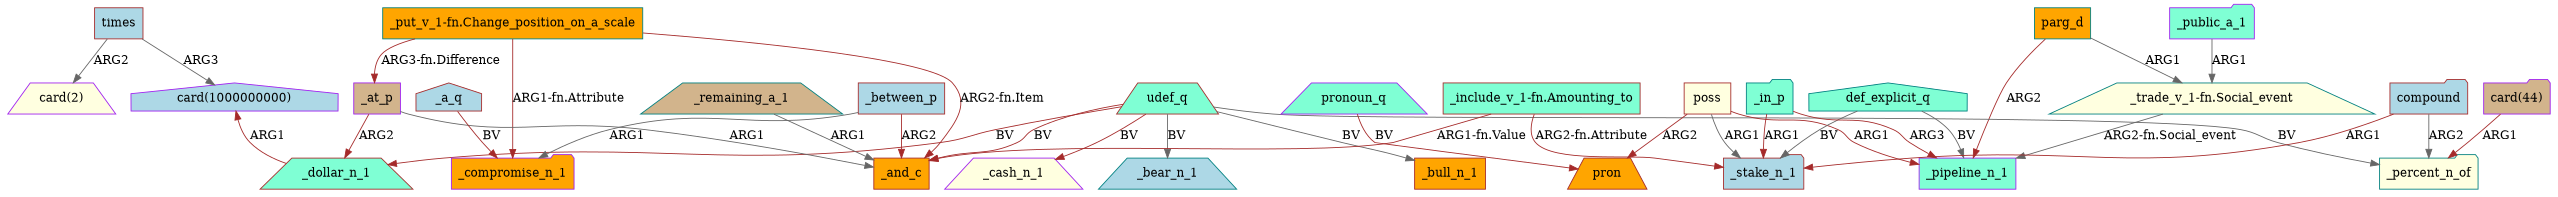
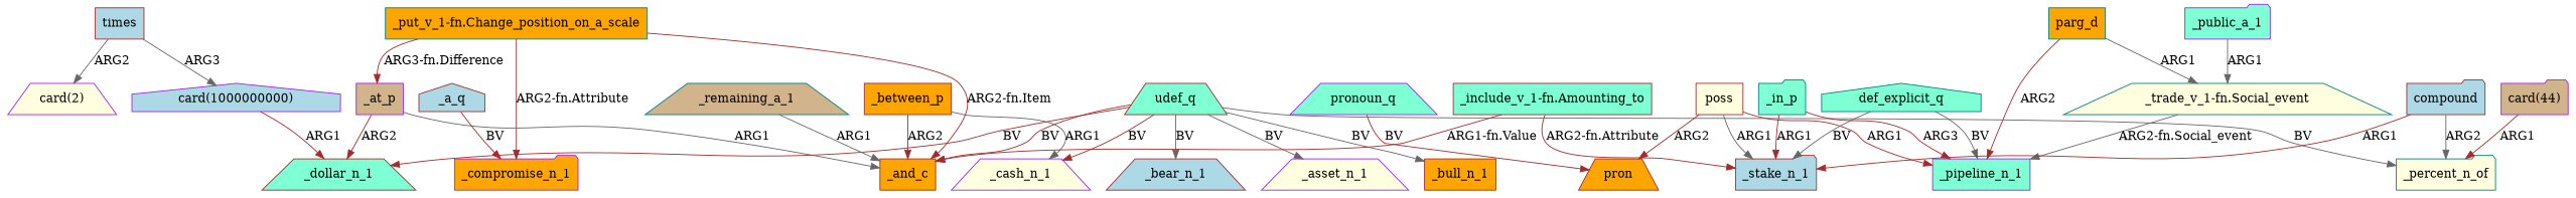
  digraph {
    node [color=brown fillcolor=aquamarine shape=trapezium style=filled]
    edge [color=brown]
    "card(1000000000)" [color=purple fillcolor=lightblue shape=house]
    _dollar_n_1
    parg_d [color=teal fillcolor=orange shape=box]
    "_trade_v_1-fn.Social_event" [color=teal fillcolor=lightyellow]
    _pipeline_n_1 [color=purple shape=box]
    udef_q
    _cash_n_1 [color=purple fillcolor=lightyellow]
    _and_c [fillcolor=orange shape=box]
+   _asset_n_1 [color=purple fillcolor=lightyellow]
    _bull_n_1 [fillcolor=orange shape=box]
    _percent_n_of [color=teal fillcolor=lightyellow shape=folder]
-   _bear_n_1 [color=teal fillcolor=lightblue]
-   _between_p [fillcolor=lightblue shape=box]
+   _bear_n_1 [fillcolor=lightblue]
+   _between_p [fillcolor=orange shape=box]
    _compromise_n_1 [color=purple fillcolor=orange shape=folder]
    "_put_v_1-fn.Change_position_on_a_scale" [color=teal fillcolor=orange shape=box]
    _at_p [color=purple fillcolor=tan shape=box]
    times [fillcolor=lightblue shape=box]
    "card(2)" [color=purple fillcolor=lightyellow]
    "_include_v_1-fn.Amounting_to" [shape=box]
    _stake_n_1 [fillcolor=lightblue shape=folder]
    _public_a_1 [color=purple shape=folder]
    pronoun_q [color=purple]
    pron [fillcolor=orange]
    poss [fillcolor=lightyellow shape=box]
    def_explicit_q [color=teal shape=house]
    "card(44)" [color=purple fillcolor=tan shape=folder]
    compound [fillcolor=lightblue shape=folder]
    _remaining_a_1 [color=teal fillcolor=tan]
    _in_p [color=teal shape=folder]
    _a_q [fillcolor=lightblue shape=house]
-   _dollar_n_1 -> "card(1000000000)" [label=ARG1]
+   "card(1000000000)" -> _dollar_n_1 [label=ARG1]
    parg_d -> "_trade_v_1-fn.Social_event" [color=gray40 label=ARG1]
    parg_d -> _pipeline_n_1 [label=ARG2]
    "_trade_v_1-fn.Social_event" -> _pipeline_n_1 [color=gray40 label="ARG2-fn.Social_event"]
    udef_q -> _dollar_n_1 [label=BV]
    udef_q -> _cash_n_1 [label=BV]
    udef_q -> _and_c [label=BV]
+   udef_q -> _asset_n_1 [color=gray40 label=BV]
    udef_q -> _bull_n_1 [color=gray40 label=BV]
    udef_q -> _percent_n_of [color=gray40 label=BV]
    udef_q -> _bear_n_1 [color=gray40 label=BV]
    _between_p -> _and_c [label=ARG2]
-   _between_p -> _compromise_n_1 [color=gray40 label=ARG1]
+   _between_p -> _cash_n_1 [color=gray40 label=ARG1]
    "_put_v_1-fn.Change_position_on_a_scale" -> _and_c [label="ARG2-fn.Item"]
-   "_put_v_1-fn.Change_position_on_a_scale" -> _compromise_n_1 [label="ARG1-fn.Attribute"]
+   "_put_v_1-fn.Change_position_on_a_scale" -> _compromise_n_1 [label="ARG2-fn.Attribute"]
    "_put_v_1-fn.Change_position_on_a_scale" -> _at_p [label="ARG3-fn.Difference"]
    _at_p -> _dollar_n_1 [label=ARG2]
    _at_p -> _and_c [color=gray40 label=ARG1]
    times -> "card(1000000000)" [color=gray40 label=ARG3]
    times -> "card(2)" [color=gray40 label=ARG2]
    "_include_v_1-fn.Amounting_to" -> _and_c [label="ARG1-fn.Value"]
    "_include_v_1-fn.Amounting_to" -> _stake_n_1 [label="ARG2-fn.Attribute"]
    _public_a_1 -> "_trade_v_1-fn.Social_event" [color=gray40 label=ARG1]
    pronoun_q -> pron [label=BV]
    poss -> _pipeline_n_1 [label=ARG1]
    poss -> _stake_n_1 [color=gray40 label=ARG1]
    poss -> pron [label=ARG2]
    def_explicit_q -> _pipeline_n_1 [color=gray40 label=BV]
    def_explicit_q -> _stake_n_1 [color=gray40 label=BV]
    "card(44)" -> _percent_n_of [label=ARG1]
    compound -> _percent_n_of [color=gray40 label=ARG2]
    compound -> _stake_n_1 [label=ARG1]
    _remaining_a_1 -> _and_c [color=gray40 label=ARG1]
    _in_p -> _pipeline_n_1 [label=ARG3]
    _in_p -> _stake_n_1 [label=ARG1]
    _a_q -> _compromise_n_1 [label=BV]
  }
